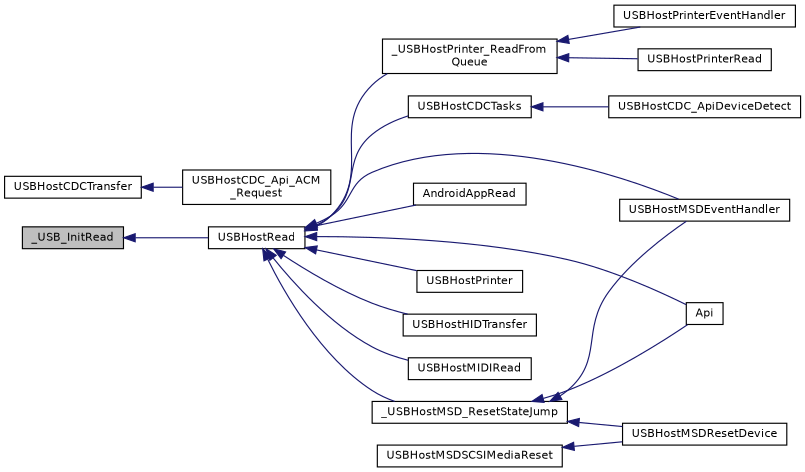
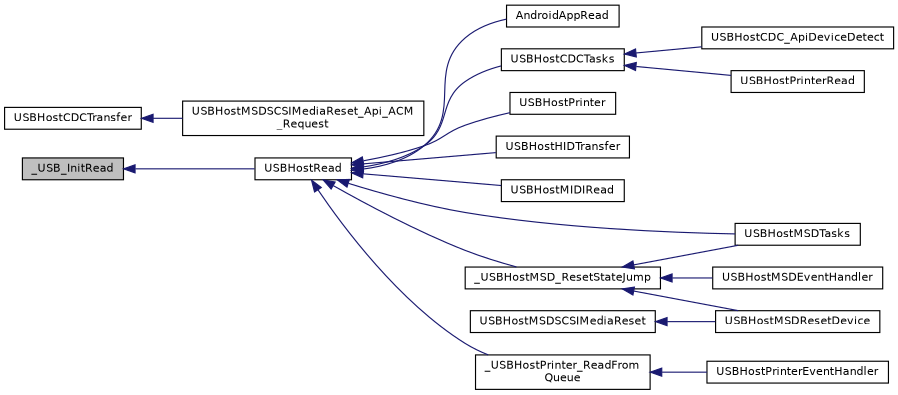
  digraph {
    rankdir=LR
    node [color=black fillcolor=white fontname=Helvetica fontsize=10 shape=record style=filled]
    edge [color=midnightblue dir=back fontname=Helvetica fontsize=10 labelfontname=Helvetica labelfontsize=10 style=solid]
    n1 [fillcolor=grey75 fontcolor=black height=0.2 label=_USB_InitRead width=0.4]
    n2 [height=0.2 label=USBHostRead width=0.4]
    n3 [height=0.2 label=AndroidAppRead width=0.4]
    n4 [height=0.2 label=USBHostCDCTasks width=0.4]
    n5 [height=0.2 label=USBHostPrinter width=0.4]
    n6 [height=0.2 label=USBHostHIDTransfer width=0.4]
    n7 [height=0.2 label=USBHostMIDIRead width=0.4]
-   n8 [height=0.2 label=Api width=0.4]
+   n8 [height=0.2 label=USBHostMSDTasks width=0.4]
    n9 [height=0.2 label=USBHostMSDEventHandler width=0.4]
    n10 [height=0.2 label=_USBHostMSD_ResetStateJump width=0.4]
    n11 [height=0.2 label="_USBHostPrinter_ReadFrom\lQueue" width=0.4]
    n12 [height=0.2 label=USBHostCDC_ApiDeviceDetect width=0.4]
    n13 [height=0.2 label=USBHostCDCTransfer width=0.4]
-   n14 [height=0.2 label="USBHostCDC_Api_ACM\l_Request" width=0.4]
+   n14 [height=0.2 label="USBHostMSDSCSIMediaReset_Api_ACM\l_Request" width=0.4]
    n15 [height=0.2 label=USBHostMSDResetDevice width=0.4]
    n16 [height=0.2 label=USBHostPrinterEventHandler width=0.4]
    n17 [height=0.2 label=USBHostPrinterRead width=0.4]
    n18 [height=0.2 label=USBHostMSDSCSIMediaReset width=0.4]
    n1 -> n2
    n2 -> n3
    n2 -> n4
    n2 -> n5
    n2 -> n6
    n2 -> n7
    n2 -> n8
-   n2 -> n9
    n2 -> n10
    n2 -> n11
    n4 -> n12
    n10 -> n8
    n10 -> n9
    n10 -> n15
    n11 -> n16
-   n11 -> n17
+   n4 -> n17
    n13 -> n14
    n18 -> n15
  }
